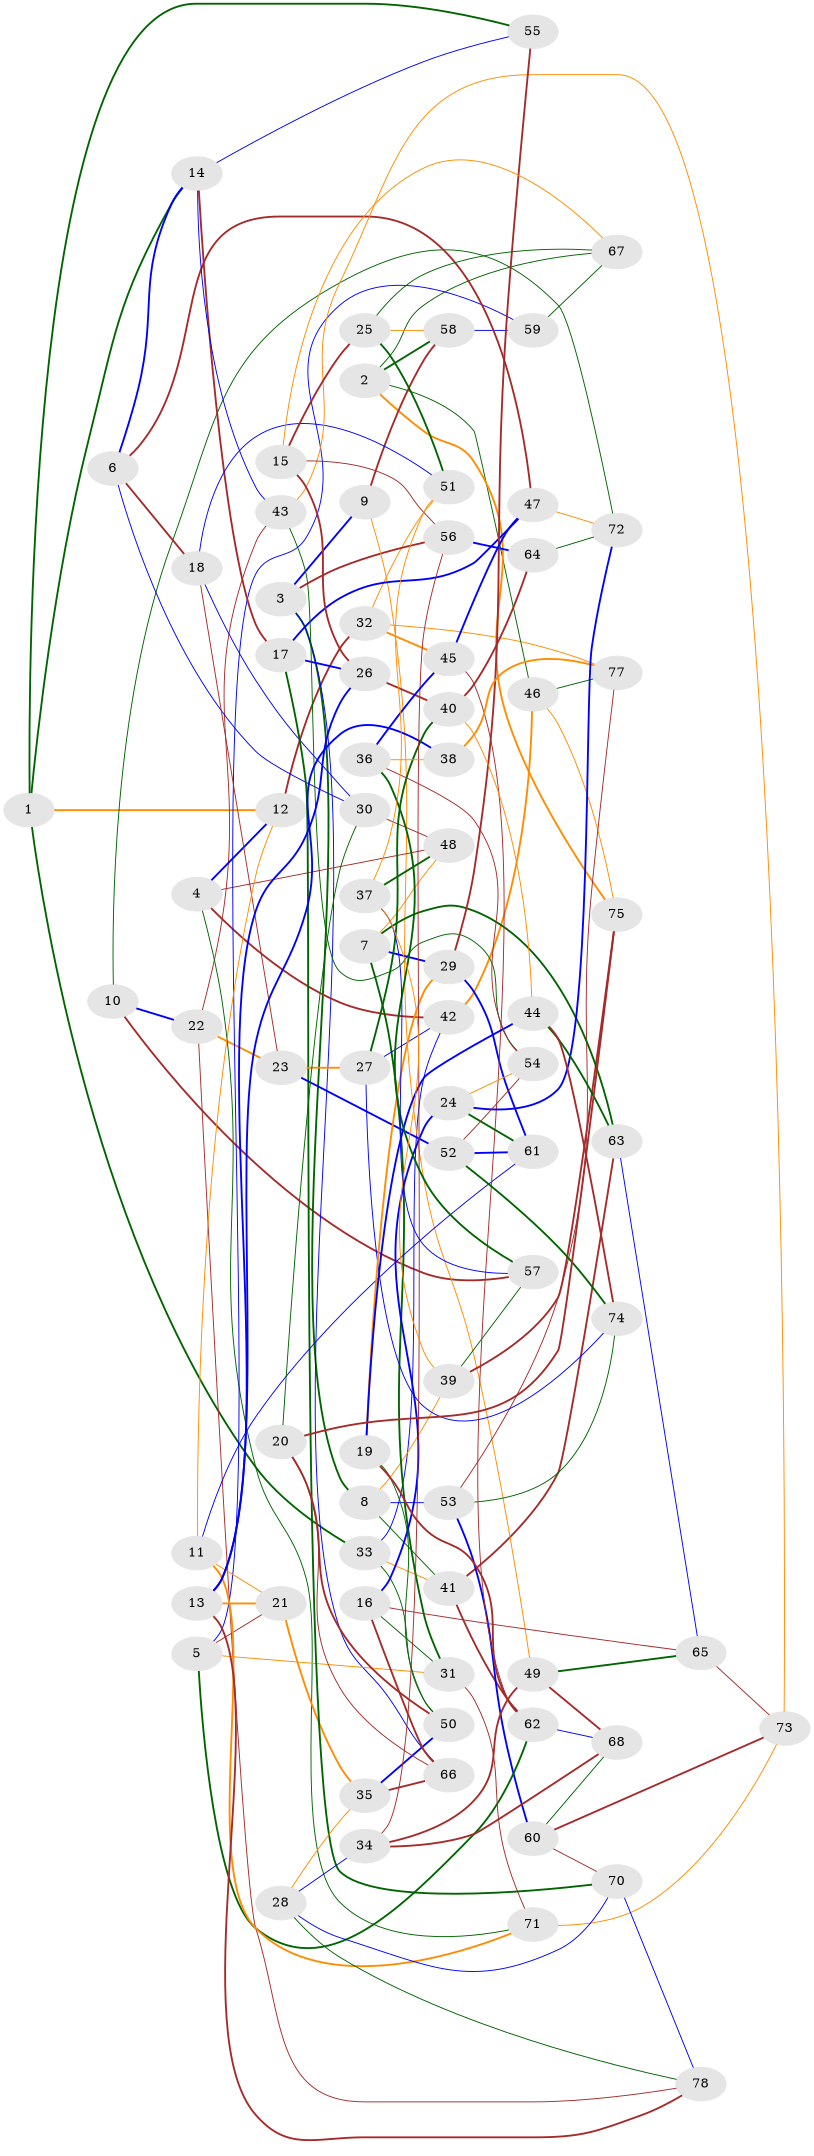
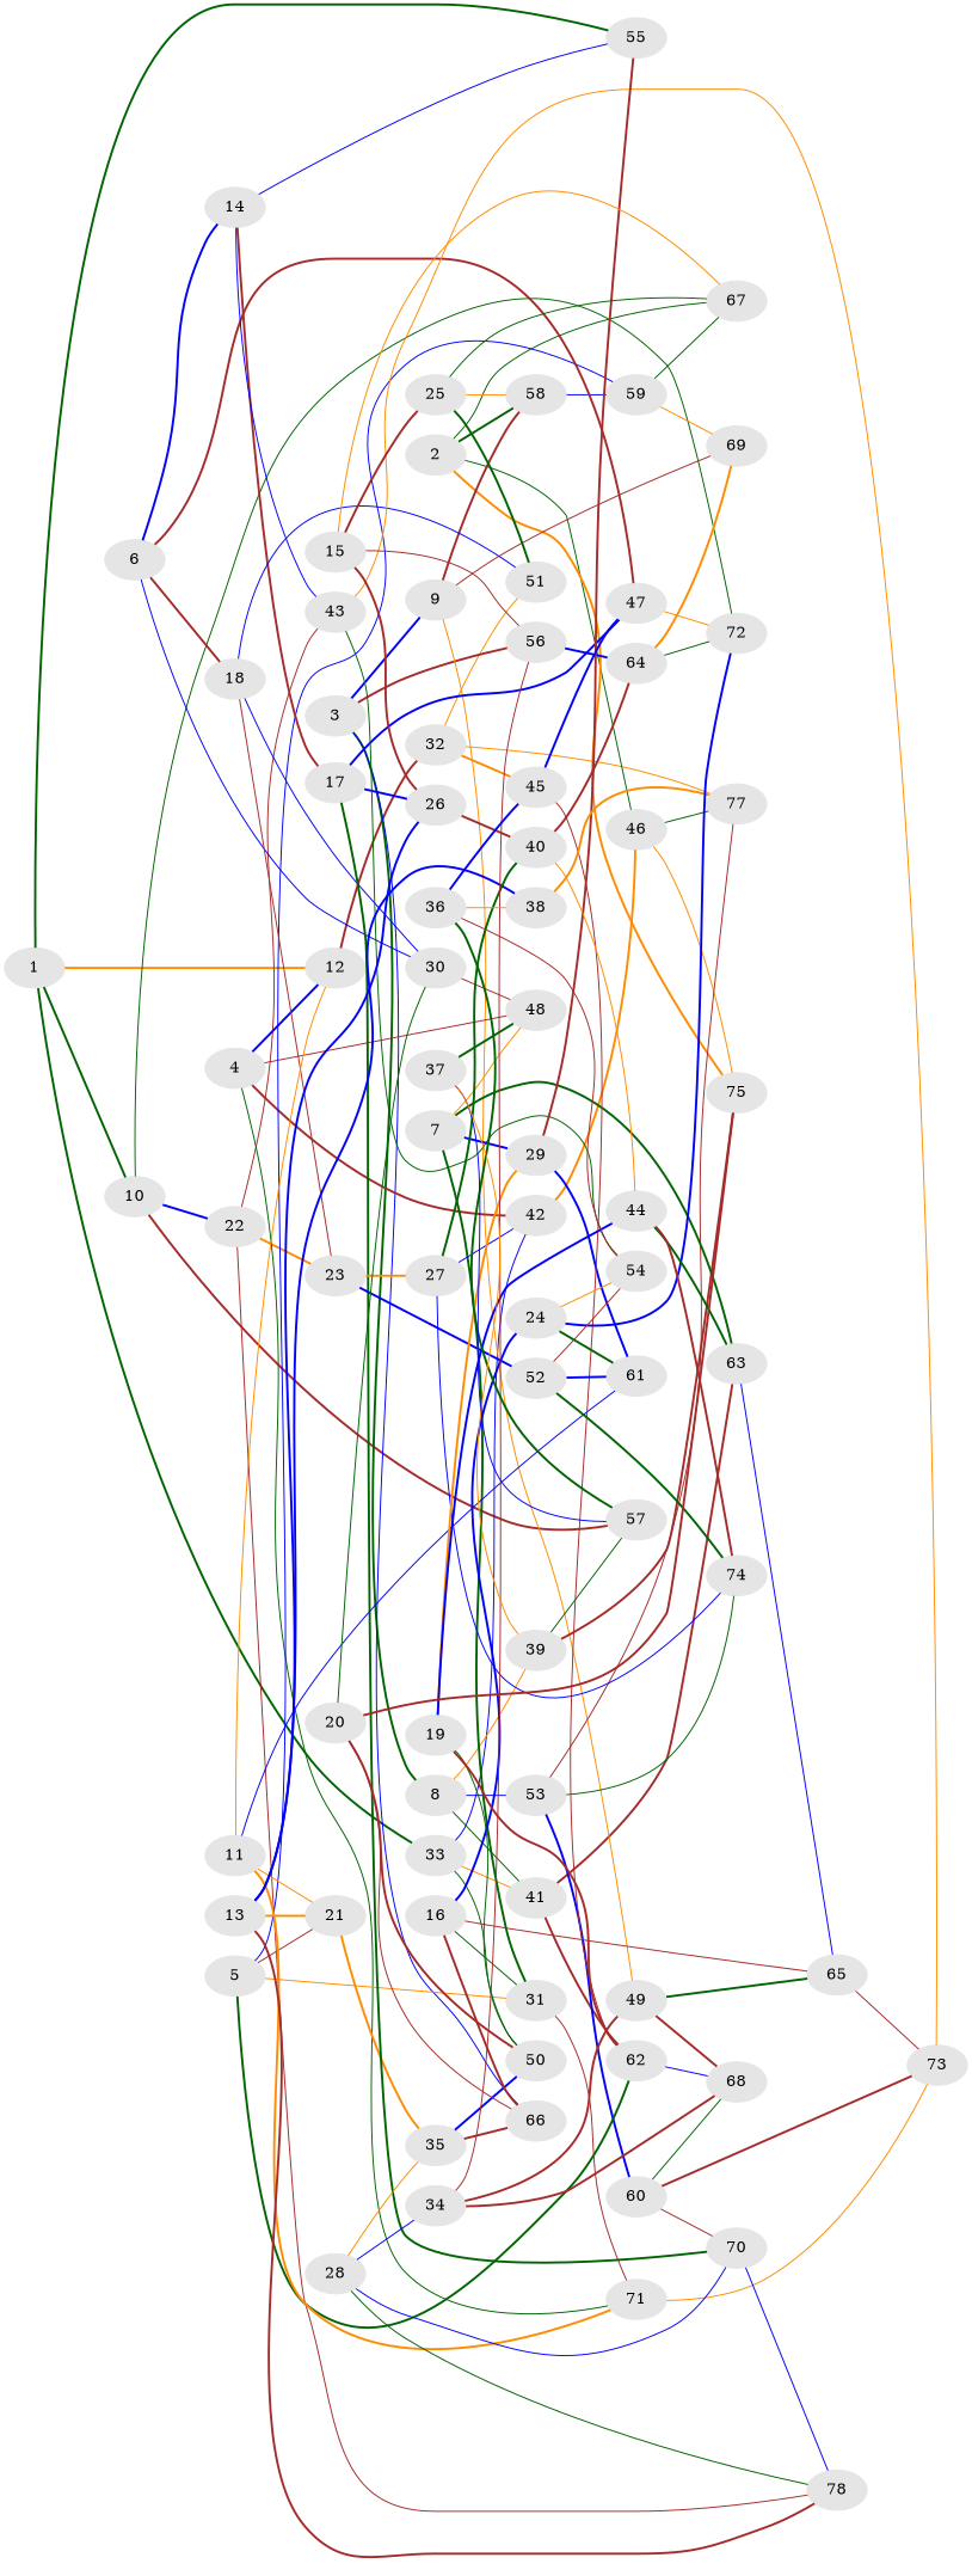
  graph {
    rankdir=LR
    node [color=gray90 style=filled]
    edge [color=brown style=solid]
    1
    10
    12
    33
    55
    22
    57
    72
    32
    42
    41
    50
    2
    46
    58
    67
    75
    77
    59
    3
    8
    9
    56
    66
    39
    53
    49
+   69
    64
    4
    48
    71
    73
    5
    21
    31
    62
    35
    68
    6
    14
    18
    30
    47
    17
    43
    23
    51
    7
    29
    63
    61
    65
    74
    60
    n56 [label=78]
    11
    45
    13
    26
    38
    40
    70
    54
    15
    25
    16
    24
    27
    52
    19
    44
    20
    28
    34
    36
    37
-   1 -- 14 [color=darkgreen style=bold]
+   1 -- 10 [color=darkgreen style=bold]
    1 -- 12 [color=darkorange style=bold]
    1 -- 33 [color=darkgreen style=bold]
    1 -- 55 [color=darkgreen style=bold]
    10 -- 22 [color=blue style=bold]
    10 -- 57 [style=bold]
    10 -- 72 [color=darkgreen]
    12 -- 32 [style=bold]
    33 -- 42 [color=blue]
    33 -- 41 [color=darkorange]
    33 -- 50 [color=darkgreen]
    22 -- 43
    22 -- 23 [color=darkorange style=bold]
    22 -- n56
    32 -- 77 [color=darkorange]
    32 -- 51 [color=darkorange]
    32 -- 45 [color=darkorange style=bold]
    42 -- 46 [color=darkorange style=bold]
    41 -- 62 [style=bold]
    41 -- 63 [style=bold]
    2 -- 46 [color=darkgreen]
    2 -- 58 [color=darkgreen style=bold]
    2 -- 67 [color=darkgreen]
    2 -- 75 [color=darkorange style=bold]
    46 -- 75 [color=darkorange]
    46 -- 77 [color=darkgreen]
    58 -- 59 [color=blue]
    59 -- 67 [color=darkgreen]
+   59 -- 69 [color=darkorange]
    3 -- 8 [color=darkgreen style=bold]
    3 -- 9 [color=blue style=bold]
    3 -- 56 [style=bold]
    3 -- 66 [color=blue]
    8 -- 41 [color=darkgreen]
    8 -- 39 [color=darkorange]
    8 -- 53 [color=blue]
    9 -- 58 [style=bold]
    9 -- 49 [color=darkorange]
+   9 -- 69
    56 -- 64 [color=blue style=bold]
    39 -- 57 [color=darkgreen]
    39 -- 75 [style=bold]
    53 -- 77
    53 -- 74 [color=darkgreen]
    53 -- 60 [color=blue style=bold]
    49 -- 68 [style=bold]
    49 -- 65 [color=darkgreen style=bold]
    64 -- 72 [color=darkgreen]
+   64 -- 69 [color=darkorange style=bold]
    4 -- 12 [color=blue style=bold]
    4 -- 42 [style=bold]
    4 -- 48
    4 -- 71 [color=darkgreen]
    71 -- 73 [color=darkorange]
    5 -- 59 [color=blue]
    5 -- 21
    5 -- 31 [color=darkorange]
    5 -- 62 [color=darkgreen style=bold]
    21 -- 35 [color=darkorange style=bold]
    31 -- 71
    62 -- 68 [color=blue]
    35 -- 50 [color=blue style=bold]
    35 -- 66 [style=bold]
    6 -- 14 [color=blue style=bold]
    6 -- 18 [style=bold]
    6 -- 30 [color=blue]
    6 -- 47 [style=bold]
    14 -- 55 [color=blue]
    14 -- 17 [style=bold]
    14 -- 43 [color=blue]
    18 -- 30 [color=blue]
    18 -- 23
    18 -- 51 [color=blue]
    30 -- 48
    47 -- 72 [color=darkorange]
    17 -- 47 [color=blue style=bold]
    17 -- 26 [color=blue style=bold]
    17 -- 70 [color=darkgreen style=bold]
    43 -- 73 [color=darkorange]
    43 -- 54 [color=darkgreen]
    23 -- 27 [color=darkorange style=bold]
    23 -- 52 [color=blue style=bold]
    7 -- 48 [color=darkorange]
    7 -- 31 [color=darkgreen style=bold]
    7 -- 29 [color=blue style=bold]
    7 -- 63 [color=darkgreen style=bold]
    29 -- 55 [style=bold]
    29 -- 61 [color=blue style=bold]
    63 -- 65 [color=blue]
    65 -- 73
    60 -- 73 [style=bold]
    60 -- 68 [color=darkgreen]
    60 -- 70
    11 -- 12 [color=darkorange]
    11 -- 71 [color=darkorange style=bold]
    11 -- 21 [color=darkorange]
    11 -- 61 [color=blue]
    45 -- 62
    45 -- 47 [color=blue style=bold]
    13 -- 21 [color=darkorange style=bold]
    13 -- n56 [style=bold]
    13 -- 26 [color=blue style=bold]
    13 -- 38 [color=blue style=bold]
    26 -- 40 [style=bold]
    38 -- 77 [color=darkorange style=bold]
    40 -- 64 [style=bold]
    40 -- 44 [color=darkorange]
    70 -- n56 [color=blue]
    15 -- 67 [color=darkorange]
    15 -- 56
    15 -- 26 [style=bold]
    15 -- 25 [style=bold]
    25 -- 58 [color=darkorange]
    25 -- 67 [color=darkgreen]
    25 -- 51 [color=darkgreen style=bold]
    16 -- 66 [style=bold]
    16 -- 31 [color=darkgreen]
    16 -- 65
    16 -- 24 [color=blue style=bold]
    24 -- 72 [color=blue style=bold]
    24 -- 61 [color=darkgreen style=bold]
    24 -- 54 [color=darkorange]
    27 -- 42 [color=blue]
    27 -- 74 [color=blue]
    27 -- 40 [color=darkgreen style=bold]
    52 -- 61 [color=blue style=bold]
    52 -- 74 [color=darkgreen style=bold]
    52 -- 54
    19 -- 50 [color=darkgreen]
    19 -- 62 [style=bold]
    19 -- 29 [color=darkorange style=bold]
    19 -- 44 [color=blue style=bold]
    44 -- 63 [color=darkgreen style=bold]
    44 -- 74 [style=bold]
    20 -- 50 [style=bold]
    20 -- 75 [style=bold]
    20 -- 66
    20 -- 30 [color=darkgreen]
    28 -- 35 [color=darkorange]
    28 -- n56 [color=darkgreen]
    28 -- 70 [color=blue]
    28 -- 34 [color=blue]
    34 -- 56
    34 -- 49 [style=bold]
    34 -- 68 [style=bold]
    36 -- 57 [color=darkgreen style=bold]
    36 -- 45 [color=blue style=bold]
    36 -- 38 [color=darkorange]
    36 -- 54
    37 -- 57 [color=blue]
    37 -- 39 [color=darkorange]
    37 -- 48 [color=darkgreen style=bold]
-   37 -- 51 [color=darkorange]
  }
